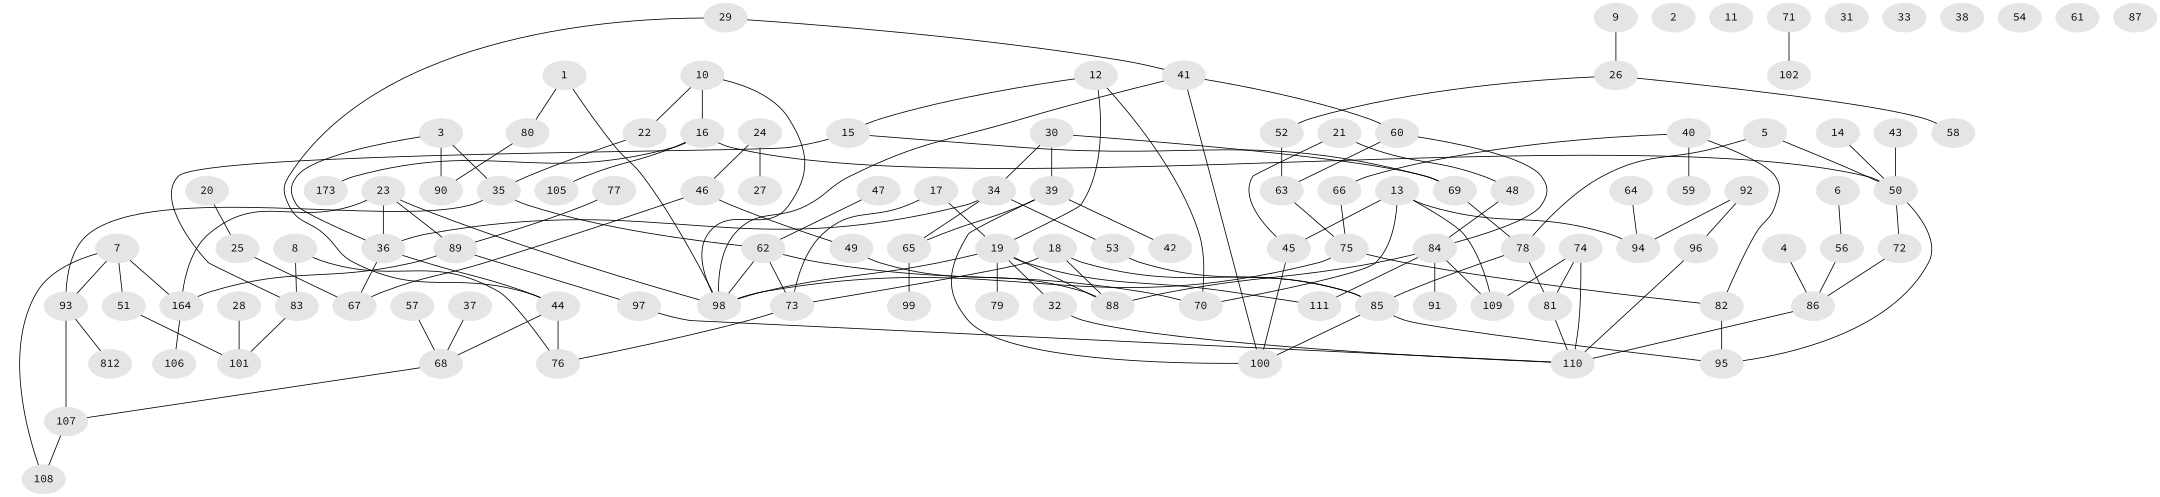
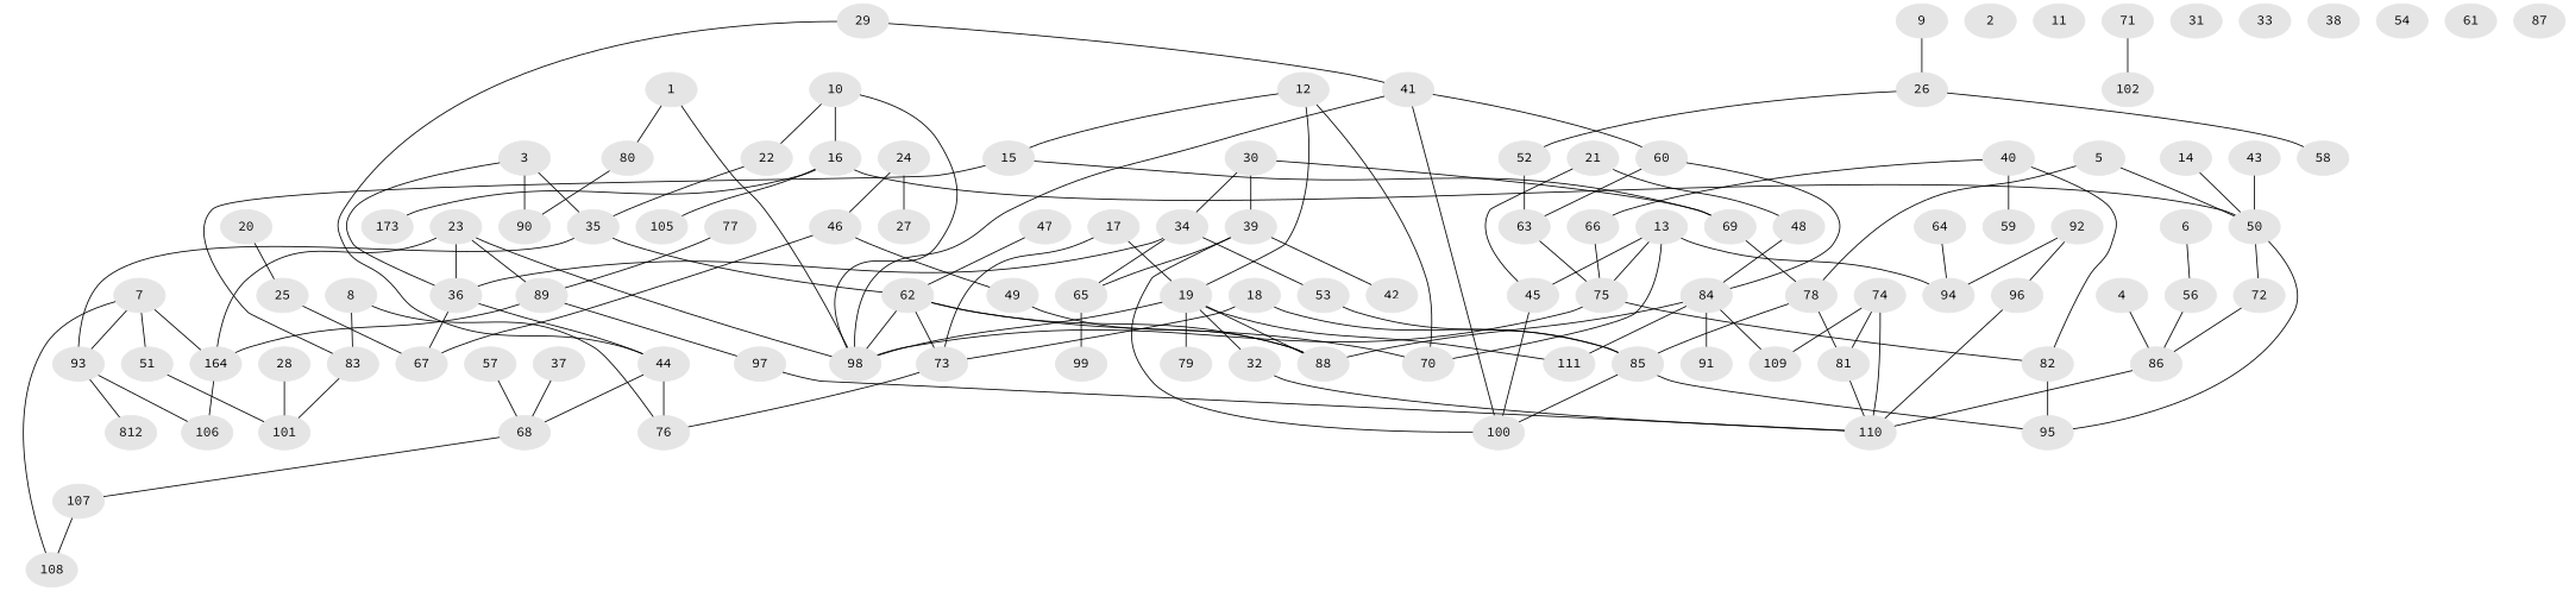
  graph {
    fontname="Source Code Pro"
    node [color=gray90 fontname="Source Code Pro" style=filled]
    edge [fontname="Source Code Pro"]
    1
    80
    98
    90
    2
    3
    35
    36
    93
    62
    67
    44
    4
    86
    110
    5
    50
    78
    72
    95
    85
    81
    6
    56
    7
    51
    n27 [label=164]
    108
    101
    106
    n31 [label=812]
    8
    76
    83
    9
    26
    52
    58
    10
    16
    22
    n42 [label=173]
    105
    11
    12
    15
    19
    70
    69
    32
    79
    88
    111
    13
    45
    75
    94
    100
    82
    14
    17
    73
    18
    20
    25
    71
    102
    21
    48
    84
    23
    89
    97
    24
    27
    46
    49
    63
    28
    29
    41
    60
    68
    30
    34
    39
    53
    65
    42
    31
    33
    99
    37
    107
    38
    40
    59
    66
    43
    47
    91
    109
    54
    57
    61
    64
    74
    77
    87
    92
    96
    1 -- 80
    1 -- 98
    80 -- 90
    3 -- 90
    3 -- 35
    3 -- 36
    35 -- 93
    35 -- 62
    36 -- 67
    36 -- 44
-   93 -- 107
+   93 -- 106
    93 -- n31
    62 -- 98
    62 -- 70
-   18 -- 88
+   62 -- 88
    62 -- 73
    44 -- 76
    44 -- 68
    4 -- 86
    86 -- 110
    5 -- 50
    5 -- 78
    50 -- 72
    50 -- 95
    78 -- 85
    78 -- 81
    72 -- 86
    85 -- 95
    85 -- 100
    81 -- 110
    6 -- 56
    56 -- 86
    7 -- 93
    7 -- 51
    7 -- n27
    7 -- 108
    51 -- 101
    n27 -- 106
    8 -- 76
    8 -- 83
    83 -- 101
    9 -- 26
    26 -- 52
    26 -- 58
    52 -- 63
    10 -- 98
    10 -- 16
    10 -- 22
    16 -- 50
    16 -- n42
    16 -- 105
    22 -- 35
    12 -- 15
    12 -- 19
    12 -- 70
    15 -- 83
    15 -- 69
    19 -- 98
    19 -- 32
    19 -- 79
    19 -- 88
    19 -- 111
    69 -- 78
    32 -- 110
    13 -- 70
    13 -- 45
-   13 -- 109
+   13 -- 75
    13 -- 94
    45 -- 100
    75 -- 98
    75 -- 82
    82 -- 95
    14 -- 50
    17 -- 19
    17 -- 73
    73 -- 76
    18 -- 85
    18 -- 73
    20 -- 25
    25 -- 67
    71 -- 102
    21 -- 45
    21 -- 48
    48 -- 84
    84 -- 88
    84 -- 111
    84 -- 91
    84 -- 109
    23 -- 98
    23 -- 36
    23 -- n27
    23 -- 89
    89 -- n27
    89 -- 97
    97 -- 110
    24 -- 27
    24 -- 46
    46 -- 67
    46 -- 49
    49 -- 88
    63 -- 75
    28 -- 101
    29 -- 44
    29 -- 41
    41 -- 98
    41 -- 100
    41 -- 60
    60 -- 84
    60 -- 63
    68 -- 107
    30 -- 69
    30 -- 34
    30 -- 39
    34 -- 36
    34 -- 53
    34 -- 65
    39 -- 100
    39 -- 65
    39 -- 42
    53 -- 85
    65 -- 99
    37 -- 68
    107 -- 108
    40 -- 82
    40 -- 59
    40 -- 66
    66 -- 75
    43 -- 50
    47 -- 62
    57 -- 68
    64 -- 94
    74 -- 110
    74 -- 81
    74 -- 109
    77 -- 89
    92 -- 94
    92 -- 96
    96 -- 110
  }
